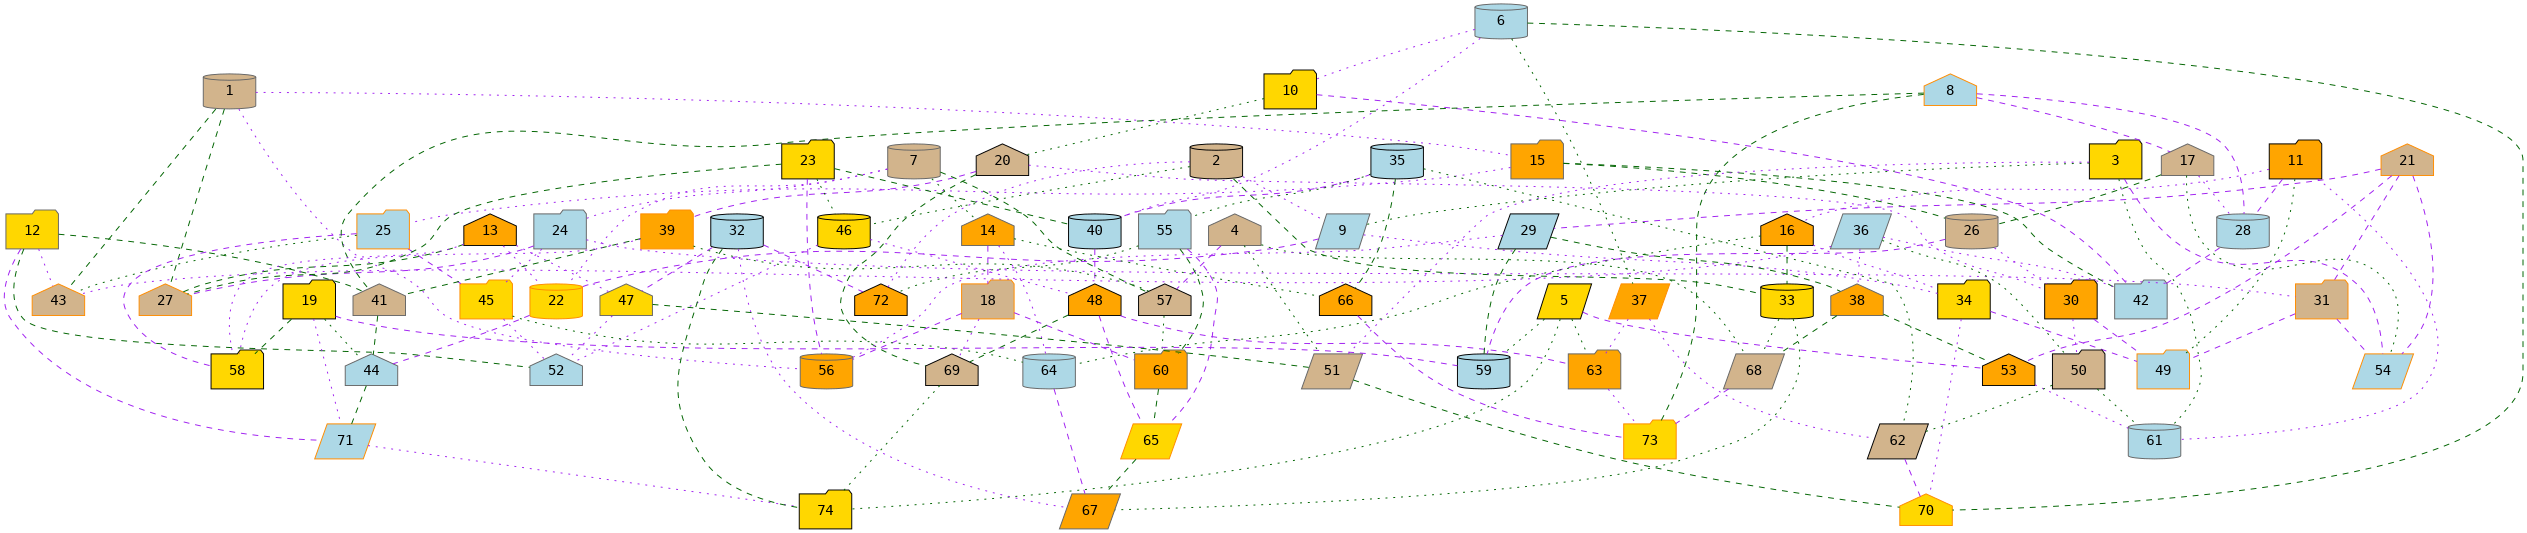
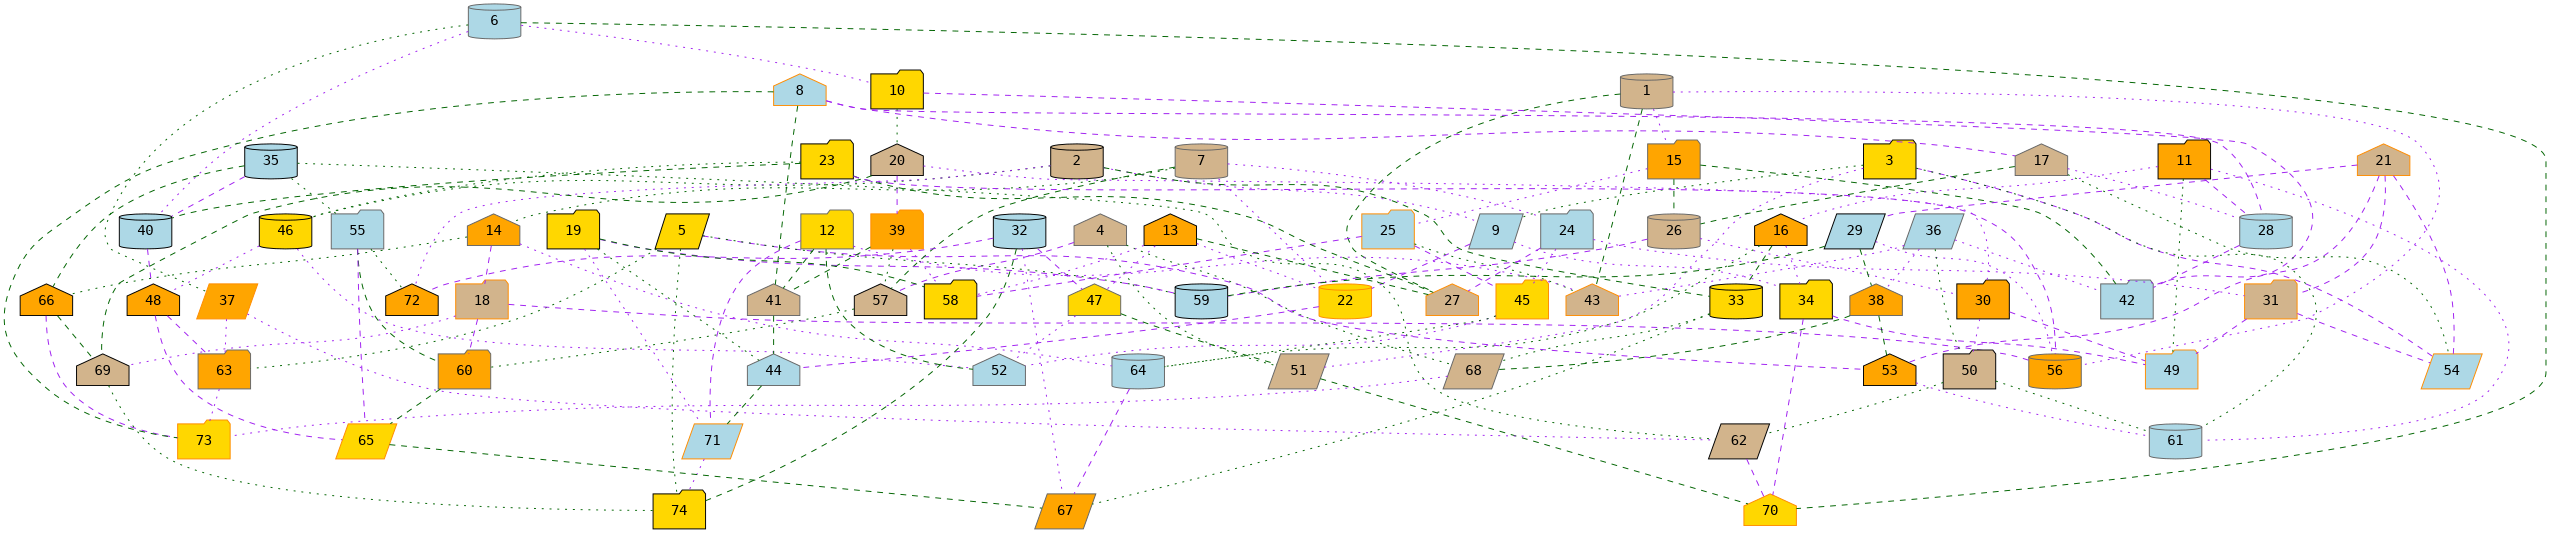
  graph {
    fontname="DejaVu Sans Mono"
    node [color=black fillcolor=lightblue fontname="DejaVu Sans Mono" shape=folder style=filled]
    edge [color=purple fontname="DejaVu Sans Mono" style=dotted]
    1 [color=gray40 fillcolor=tan shape=cylinder]
    15 [color=gray40 fillcolor=orange]
    27 [color=darkorange fillcolor=tan shape=house]
    43 [color=darkorange fillcolor=tan shape=house]
    56 [color=gray40 fillcolor=orange shape=cylinder]
    42 [color=gray40]
    25 [color=darkorange]
    26 [color=gray40 fillcolor=tan shape=cylinder]
    2 [fillcolor=tan shape=cylinder]
    9 [color=gray40 shape=parallelogram]
    33 [fillcolor=gold shape=cylinder]
    46 [fillcolor=gold shape=cylinder]
    72 [fillcolor=orange shape=house]
    22 [color=darkorange fillcolor=gold shape=cylinder]
    34 [fillcolor=gold]
    68 [color=gray40 fillcolor=tan shape=parallelogram]
    67 [color=gray40 fillcolor=orange shape=parallelogram]
    52 [color=gray40 shape=house]
    48 [fillcolor=orange shape=house]
    3 [fillcolor=gold]
    51 [color=gray40 fillcolor=tan shape=parallelogram]
    54 [color=darkorange shape=parallelogram]
    61 [color=gray40 shape=cylinder]
    70 [color=darkorange fillcolor=gold shape=house]
    4 [color=gray40 fillcolor=tan shape=house]
    57 [fillcolor=tan shape=house]
    37 [color=darkorange fillcolor=orange shape=parallelogram]
    63 [color=gray40 fillcolor=orange]
    62 [fillcolor=tan shape=parallelogram]
    60 [color=gray40 fillcolor=orange]
    73 [color=darkorange fillcolor=gold]
    5 [fillcolor=gold shape=parallelogram]
    53 [fillcolor=orange shape=house]
    59 [shape=cylinder]
    74 [fillcolor=gold]
    6 [color=gray40 shape=cylinder]
    10 [fillcolor=gold]
    40 [shape=cylinder]
    20 [fillcolor=tan shape=house]
    7 [color=gray40 fillcolor=tan shape=cylinder]
    14 [color=gray40 fillcolor=orange shape=house]
    24 [color=gray40]
    18 [color=darkorange fillcolor=tan]
    64 [color=gray40 shape=cylinder]
    66 [fillcolor=orange shape=house]
    44 [color=gray40 shape=house]
    31 [color=darkorange fillcolor=tan]
    45 [color=darkorange fillcolor=gold]
    8 [color=darkorange shape=house]
    17 [color=gray40 fillcolor=tan shape=house]
    28 [color=gray40 shape=cylinder]
    41 [color=gray40 fillcolor=tan shape=house]
    49 [color=darkorange]
    69 [fillcolor=tan shape=house]
    30 [fillcolor=orange]
    39 [color=darkorange fillcolor=orange]
    11 [fillcolor=orange]
    16 [fillcolor=orange shape=house]
    12 [color=gray40 fillcolor=gold]
    71 [color=darkorange shape=parallelogram]
    13 [fillcolor=orange shape=house]
    47 [color=gray40 fillcolor=gold shape=house]
    58 [fillcolor=gold]
    65 [color=darkorange fillcolor=gold shape=parallelogram]
    19 [fillcolor=gold]
    50 [fillcolor=tan]
    21 [color=darkorange fillcolor=tan shape=house]
    29 [shape=parallelogram]
    38 [color=gray40 fillcolor=orange shape=house]
    23 [fillcolor=gold]
    32 [shape=cylinder]
    35 [shape=cylinder]
    55 [color=gray40]
    36 [color=gray40 shape=parallelogram]
    1 -- 15
    1 -- 27 [color=darkgreen style=dashed]
    1 -- 43 [color=darkgreen style=dashed]
    1 -- 56
    15 -- 42 [color=darkgreen style=dashed]
    15 -- 25
    15 -- 26 [color=darkgreen style=dashed]
    25 -- 43 [color=darkgreen]
    25 -- 45 [style=dashed]
    25 -- 58 [style=dashed]
    26 -- 59 [style=dashed]
    26 -- 30
    2 -- 9
    2 -- 33 [color=darkgreen style=dashed]
    2 -- 46 [color=darkgreen]
    2 -- 72
    9 -- 22 [style=dashed]
    9 -- 34
    33 -- 68 [color=darkgreen]
    33 -- 67 [color=darkgreen]
    46 -- 52
    46 -- 48
    22 -- 44 [style=dashed]
-   34 -- 70
+   34 -- 70 [style=dashed]
    34 -- 49 [style=dashed]
-   68 -- 73 [style=dashed]
+   68 -- 73
    48 -- 63 [style=dashed]
    48 -- 65 [style=dashed]
    3 -- 9 [color=darkgreen]
    3 -- 51
    3 -- 54 [style=dashed]
    3 -- 61 [color=darkgreen]
    51 -- 70 [color=darkgreen style=dashed]
    4 -- 68 [color=darkgreen]
    4 -- 51 [color=darkgreen]
    4 -- 57 [style=dashed]
    57 -- 60 [color=darkgreen]
    37 -- 63
    37 -- 62
    63 -- 73
    62 -- 70 [style=dashed]
    60 -- 65 [color=darkgreen style=dashed]
    5 -- 63 [color=darkgreen]
    5 -- 53 [style=dashed]
    5 -- 59 [color=darkgreen]
    5 -- 74 [color=darkgreen]
    53 -- 61
    6 -- 70 [color=darkgreen style=dashed]
    6 -- 37 [color=darkgreen]
    6 -- 10
    6 -- 40
    10 -- 42 [style=dashed]
    10 -- 20 [color=darkgreen]
    40 -- 48 [style=dashed]
    20 -- 69 [color=darkgreen style=dashed]
    20 -- 30
    20 -- 39 [style=dashed]
    7 -- 22
    7 -- 57 [color=darkgreen style=dashed]
    7 -- 14 [color=darkgreen]
    7 -- 24
    14 -- 18 [style=dashed]
    14 -- 64
    14 -- 66 [color=darkgreen]
    24 -- 27 [style=dashed]
    24 -- 31
    24 -- 45
    18 -- 56 [style=dashed]
    18 -- 60 [style=dashed]
    18 -- 69
    64 -- 67 [style=dashed]
    66 -- 73 [style=dashed]
-   48 -- 69 [color=darkgreen style=dashed]
+   66 -- 69 [color=darkgreen style=dashed]
    44 -- 71 [color=darkgreen style=dashed]
    31 -- 54 [style=dashed]
    31 -- 49 [style=dashed]
    45 -- 52
    45 -- 64 [color=darkgreen]
    8 -- 73 [color=darkgreen style=dashed]
    8 -- 17 [style=dashed]
    8 -- 28 [style=dashed]
    8 -- 41 [color=darkgreen style=dashed]
    17 -- 26 [color=darkgreen style=dashed]
    17 -- 54 [color=darkgreen]
    17 -- 28
    28 -- 42 [style=dashed]
    41 -- 44 [color=darkgreen style=dashed]
    69 -- 74 [color=darkgreen]
    30 -- 49 [style=dashed]
    30 -- 50
    39 -- 57 [color=darkgreen]
    39 -- 41 [color=darkgreen style=dashed]
    39 -- 58
    11 -- 61
    11 -- 28 [style=dashed]
    11 -- 49 [color=darkgreen]
    11 -- 16
    16 -- 33 [color=darkgreen style=dashed]
    16 -- 34
    16 -- 64 [color=darkgreen]
    12 -- 43
    12 -- 52 [color=darkgreen style=dashed]
    12 -- 41 [color=darkgreen style=dashed]
    12 -- 71 [style=dashed]
    71 -- 74
    13 -- 27 [color=darkgreen style=dashed]
    13 -- 22
    13 -- 47
    13 -- 58
    47 -- 52
    47 -- 51 [color=darkgreen style=dashed]
    65 -- 67 [color=darkgreen style=dashed]
    19 -- 59 [style=dashed]
    19 -- 44 [color=darkgreen]
    19 -- 71
    19 -- 58 [color=darkgreen style=dashed]
    50 -- 61 [color=darkgreen]
    50 -- 62 [color=darkgreen]
    21 -- 54 [style=dashed]
    21 -- 53 [style=dashed]
    21 -- 31 [style=dashed]
    21 -- 29 [style=dashed]
    29 -- 56
    29 -- 59 [color=darkgreen style=dashed]
    29 -- 38 [color=darkgreen style=dashed]
    38 -- 68 [color=darkgreen style=dashed]
    38 -- 53 [color=darkgreen style=dashed]
    23 -- 27 [color=darkgreen style=dashed]
    23 -- 56 [style=dashed]
    23 -- 46 [color=darkgreen]
    23 -- 40 [color=darkgreen style=dashed]
    32 -- 72 [style=dashed]
    32 -- 67
    32 -- 74 [color=darkgreen style=dashed]
    32 -- 47 [style=dashed]
    35 -- 62 [color=darkgreen]
    35 -- 40 [style=dashed]
    35 -- 66 [color=darkgreen style=dashed]
    35 -- 55 [color=darkgreen]
    55 -- 72 [color=darkgreen]
    55 -- 60 [color=darkgreen style=dashed]
    55 -- 65 [style=dashed]
    36 -- 43
    36 -- 42
    36 -- 50 [color=darkgreen]
    36 -- 38
  }
